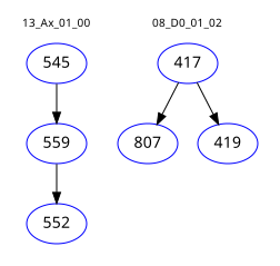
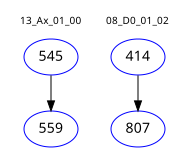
  digraph {
    fontname="Noto Sans"
    node [color=blue fontname="Noto Sans"]
    edge [color=black fontname="Noto Sans"]
    n1 [label=559]
    n2 [label=545]
-   n3 [label=552]
-   n4 [label=417]
+   n4 [label=414]
    n5 [label=807]
-   n6 [label=419]
    subgraph cluster_1 {
      color=white
      fontsize=10
      label="13_Ax_01_00"
      n1
      n2
-     n3
    }
    subgraph cluster_2 {
      color=white
      fontsize=10
      label="08_D0_01_02"
      n4
      n5
-     n6
    }
-   n1 -> n3
    n2 -> n1
    n4 -> n5
-   n4 -> n6
  }
